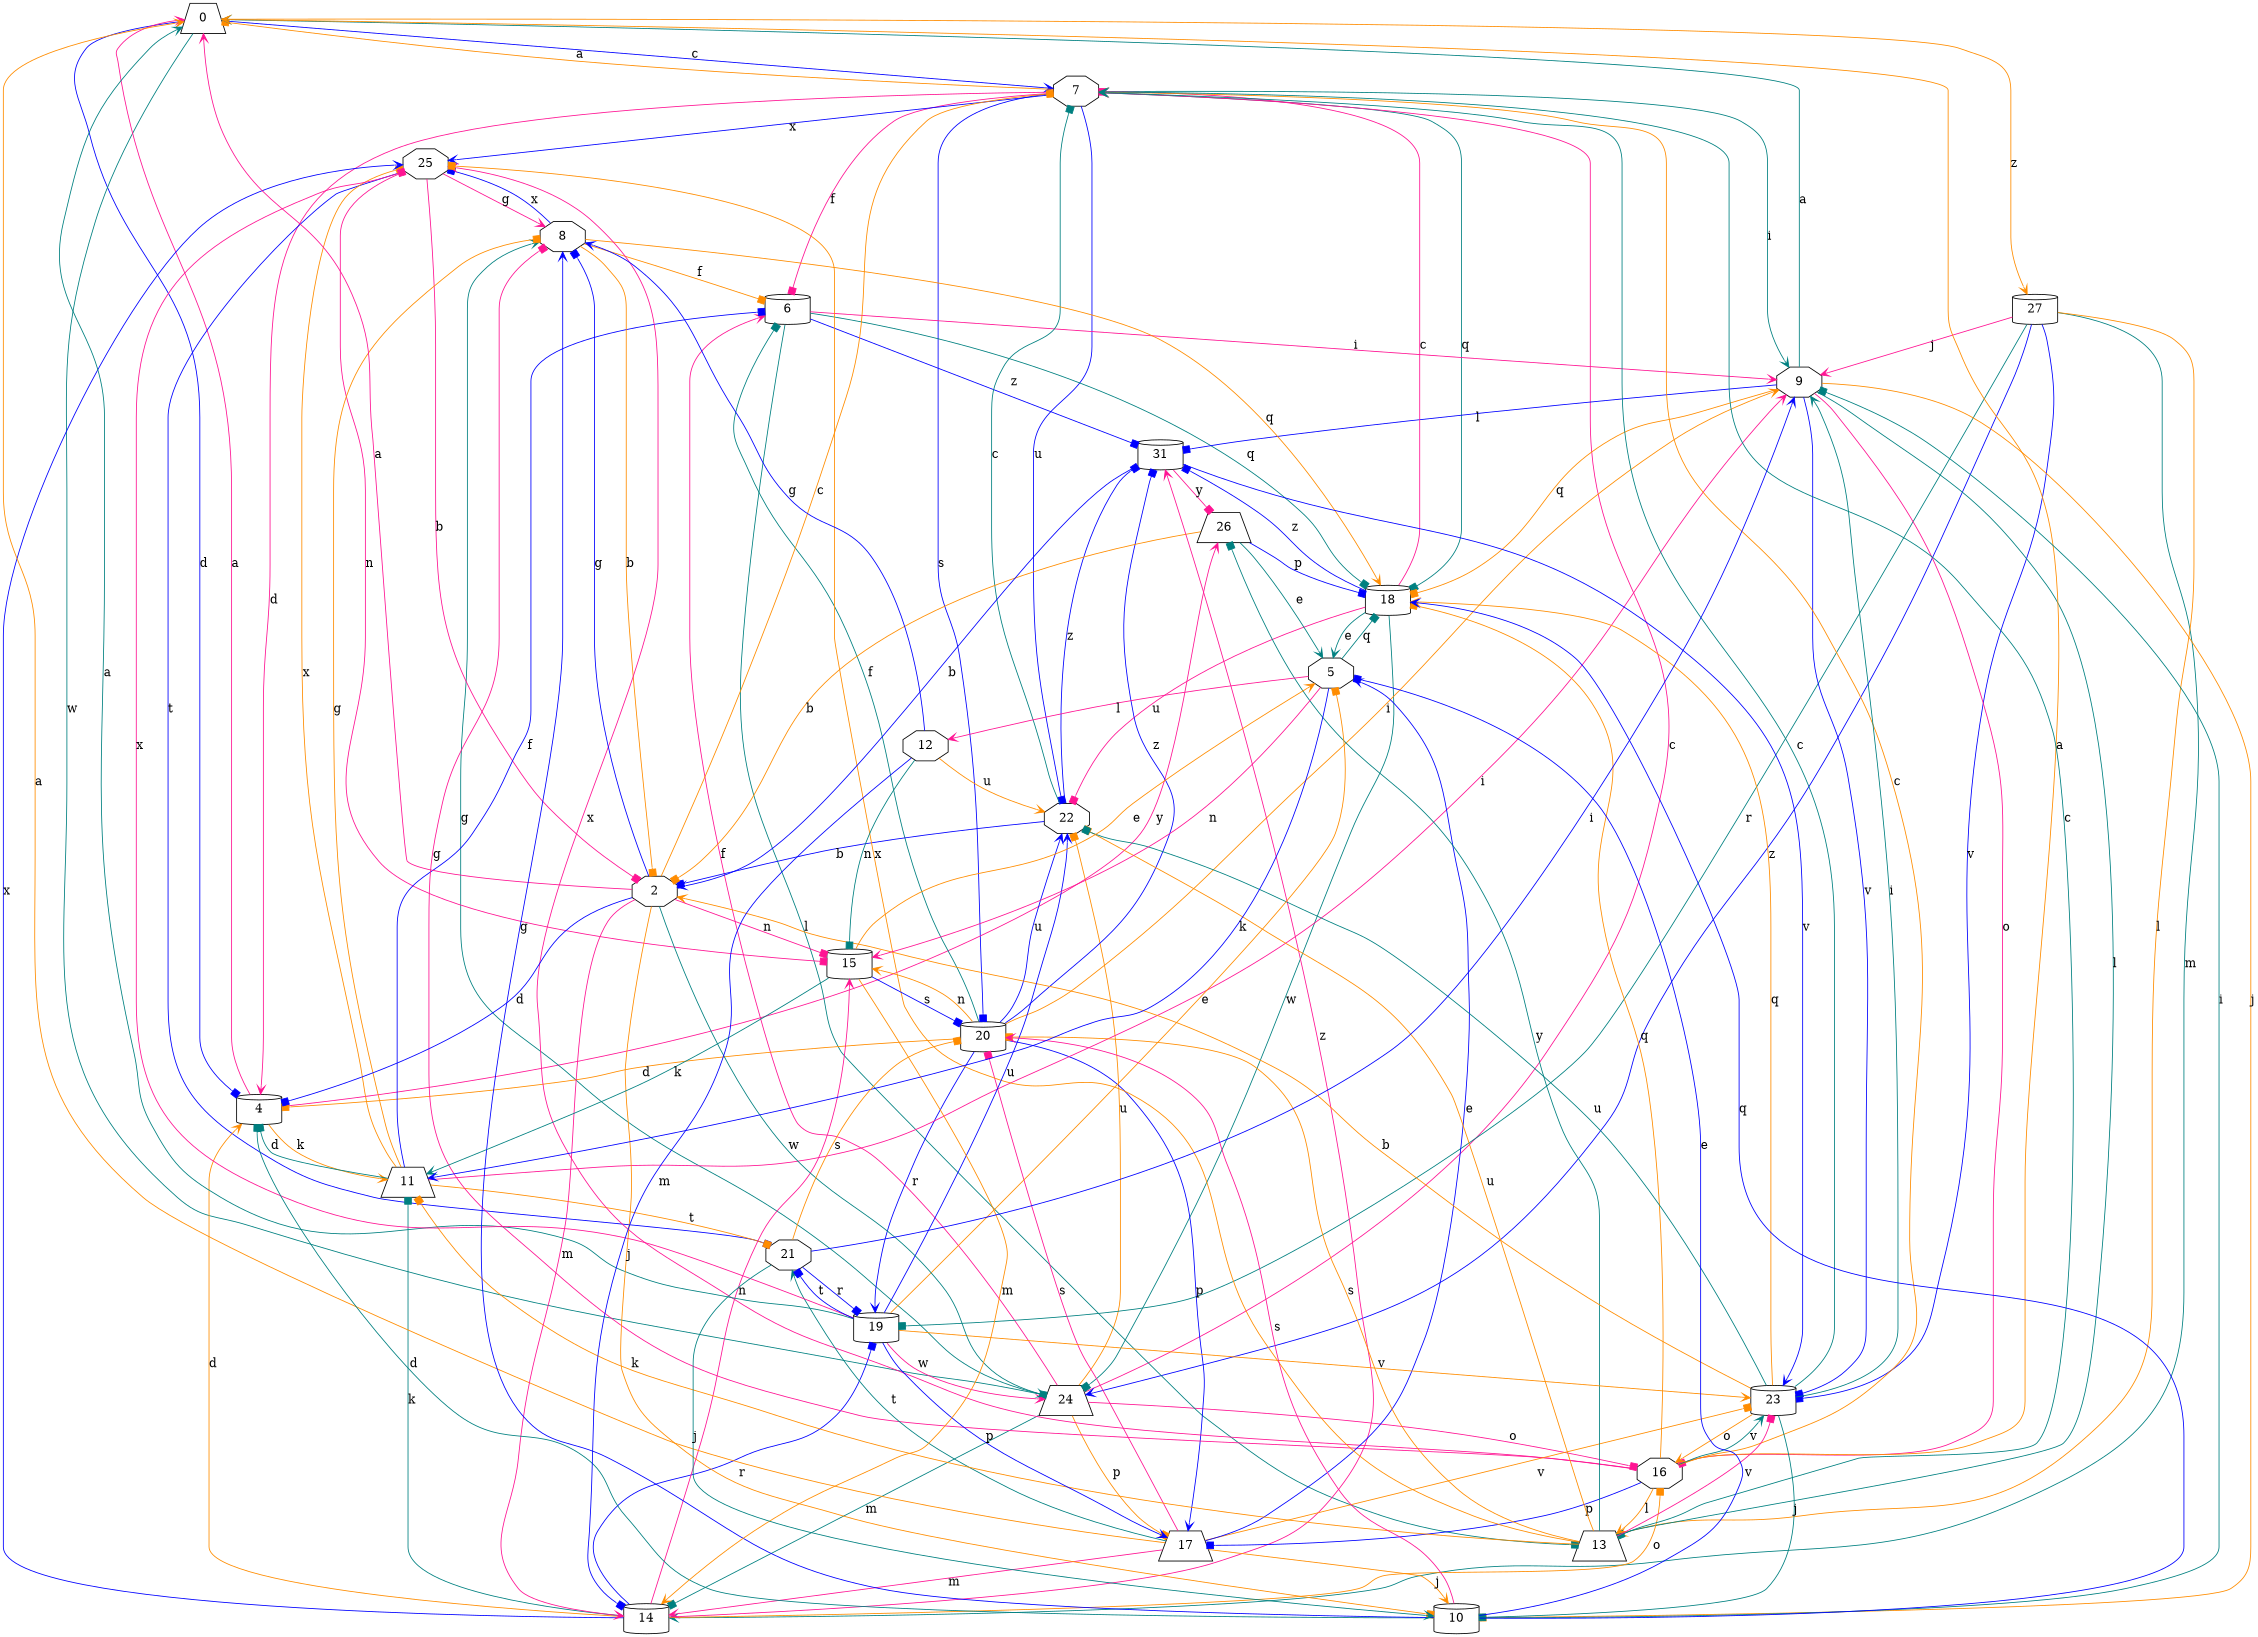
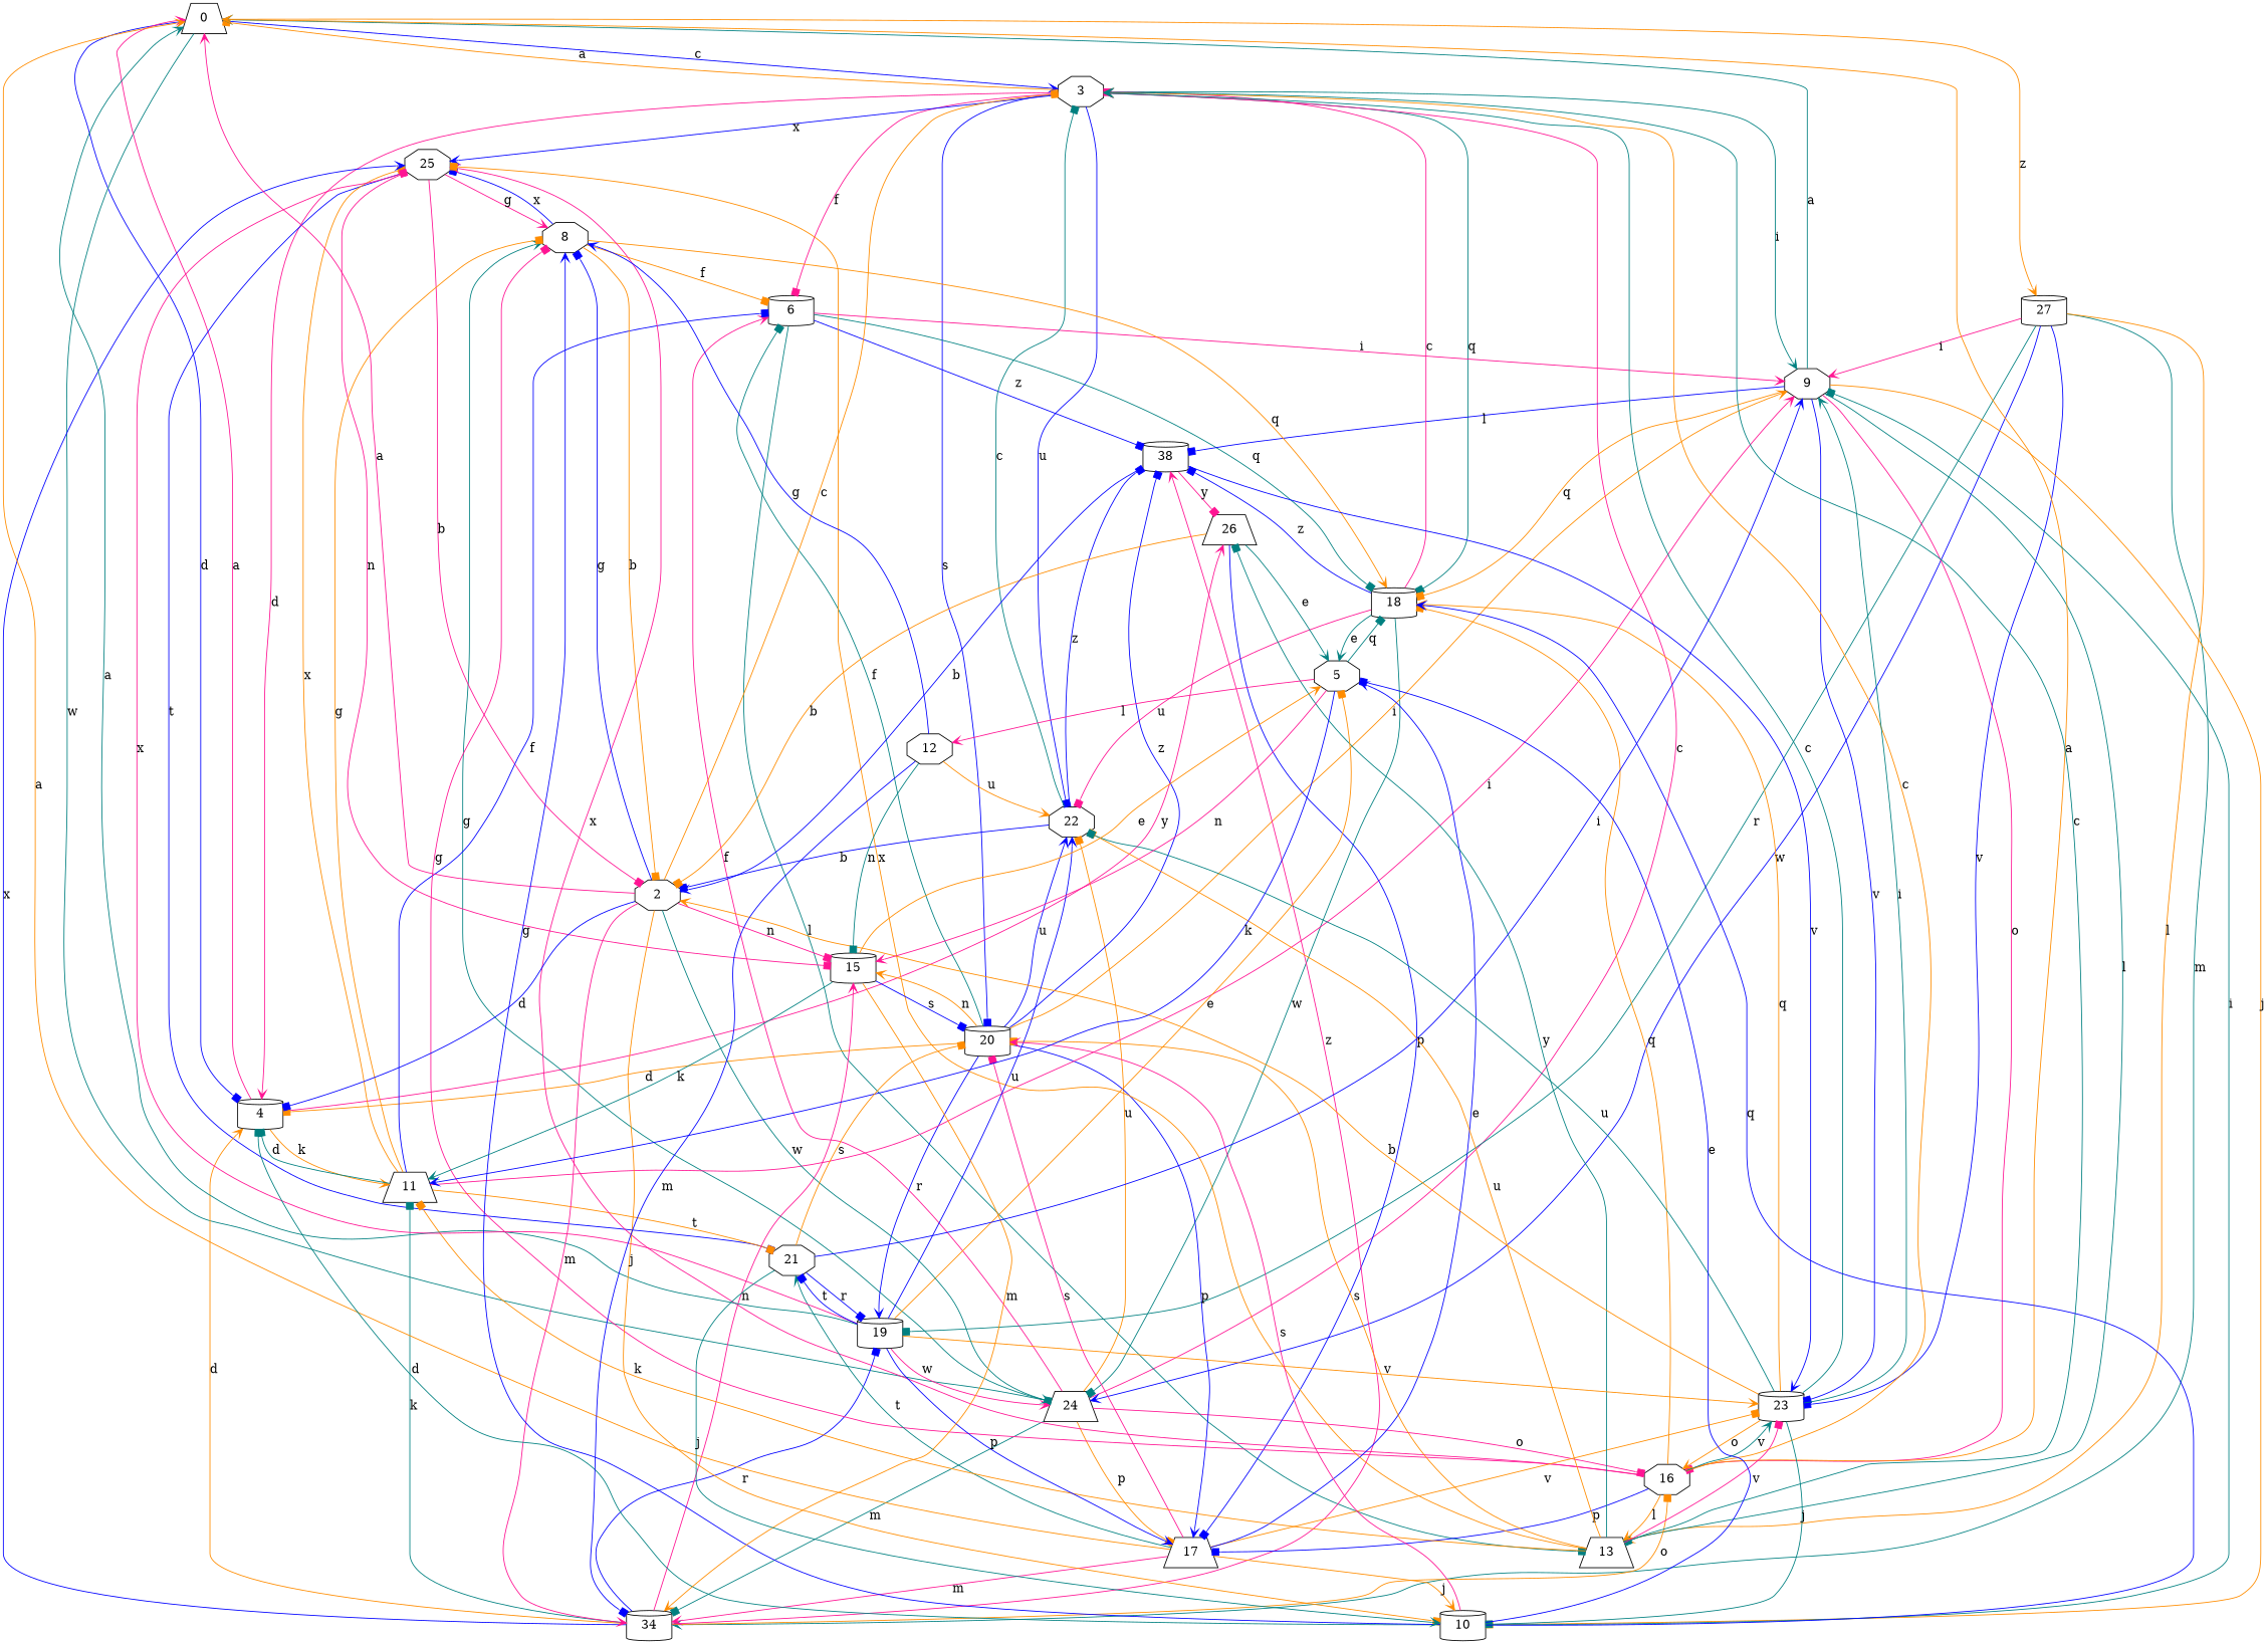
  strict digraph {
    node [shape=cylinder]
    edge [arrowhead=box color=darkorange]
    0 [shape=trapezium]
-   3 [shape=octagon label=7]
+   3 [shape=octagon]
    4
    24 [shape=trapezium]
    27
    6
    9 [shape=octagon]
    18
    20
    22 [shape=octagon]
    25 [shape=octagon]
    11 [shape=trapezium]
    26 [shape=trapezium]
    8 [shape=octagon]
-   14
+   14 [label=34]
    16 [shape=octagon]
    17 [shape=trapezium]
    13 [shape=trapezium]
    23
    19
    2 [shape=octagon]
    10
    15
    5 [shape=octagon]
-   31
+   31 [label=38]
    21 [shape=octagon]
    12 [shape=octagon]
    0 -> 3 [arrowhead=vee color=blue label=c]
    0 -> 4 [color=blue label=d]
    0 -> 24 [color=teal label=w]
    0 -> 27 [arrowhead=vee label=z]
    3 -> 0 [label=a]
    3 -> 4 [arrowhead=vee color=deeppink label=d]
    3 -> 6 [color=deeppink label=f]
    3 -> 9 [arrowhead=vee color=teal label=i]
    3 -> 18 [color=teal label=q]
    3 -> 20 [color=blue label=s]
    3 -> 22 [color=blue label=u]
    3 -> 25 [arrowhead=vee color=blue label=x]
    4 -> 0 [arrowhead=vee color=deeppink label=a]
    4 -> 11 [arrowhead=vee label=k]
    4 -> 26 [arrowhead=vee color=deeppink label=y]
    24 -> 3 [arrowhead=vee color=deeppink label=c]
    24 -> 6 [arrowhead=vee color=deeppink label=f]
    24 -> 22 [label=u]
    24 -> 8 [arrowhead=vee color=teal label=g]
    24 -> 14 [color=teal label=m]
    24 -> 16 [color=deeppink label=o]
    24 -> 17 [label=p]
-   27 -> 24 [arrowhead=vee color=blue label=z]
-   27 -> 9 [arrowhead=vee color=deeppink label=j]
+   27 -> 24 [arrowhead=vee color=blue label=w]
+   27 -> 9 [arrowhead=vee color=deeppink label=i]
    27 -> 14 [arrowhead=vee color=teal label=m]
    27 -> 13 [arrowhead=vee label=l]
    27 -> 23 [color=blue label=v]
    27 -> 19 [color=teal label=r]
    6 -> 9 [arrowhead=vee color=deeppink label=i]
    6 -> 18 [color=teal label=q]
    6 -> 13 [color=teal label=l]
    6 -> 31 [color=blue label=z]
    9 -> 0 [arrowhead=vee color=teal label=a]
    9 -> 18 [label=q]
    9 -> 16 [color=deeppink label=o]
    9 -> 13 [color=teal label=l]
    9 -> 23 [color=blue label=v]
    9 -> 10 [label=j]
    9 -> 31 [color=blue label=l]
    18 -> 3 [color=deeppink label=c]
    18 -> 24 [color=teal label=w]
    18 -> 22 [color=deeppink label=u]
    18 -> 5 [arrowhead=vee color=teal label=e]
    18 -> 31 [color=blue label=z]
    20 -> 4 [label=d]
    20 -> 6 [color=teal label=f]
    20 -> 9 [arrowhead=vee label=i]
    20 -> 22 [arrowhead=vee color=blue label=u]
    20 -> 17 [arrowhead=vee color=blue label=p]
    20 -> 19 [arrowhead=vee color=blue label=r]
    20 -> 15 [arrowhead=vee label=n]
    20 -> 31 [color=blue label=z]
    22 -> 3 [color=teal label=c]
    22 -> 2 [color=blue label=b]
    22 -> 31 [color=blue label=z]
    25 -> 8 [arrowhead=vee color=deeppink label=g]
    25 -> 2 [color=deeppink label=b]
    25 -> 15 [color=deeppink label=n]
    25 -> 21 [color=blue label=t]
    11 -> 4 [color=teal label=d]
    11 -> 6 [color=blue label=f]
    11 -> 9 [arrowhead=vee color=deeppink label=i]
    11 -> 25 [label=x]
    11 -> 8 [label=g]
    11 -> 21 [label=t]
-   26 -> 18 [color=blue label=p]
+   26 -> 17 [color=blue label=p]
    26 -> 2 [label=b]
    26 -> 5 [arrowhead=vee color=teal label=e]
    8 -> 6 [label=f]
    8 -> 18 [arrowhead=vee label=q]
    8 -> 25 [color=blue label=x]
    8 -> 2 [label=b]
    14 -> 4 [arrowhead=vee label=d]
    14 -> 25 [arrowhead=vee color=blue label=x]
    14 -> 11 [color=teal label=k]
    14 -> 16 [label=o]
    14 -> 19 [color=blue label=r]
    14 -> 15 [arrowhead=vee color=deeppink label=n]
    14 -> 31 [arrowhead=vee color=deeppink label=z]
    16 -> 0 [arrowhead=vee label=a]
    16 -> 3 [arrowhead=vee label=c]
    16 -> 18 [label=q]
    16 -> 25 [arrowhead=vee color=deeppink label=x]
    16 -> 8 [color=deeppink label=g]
    16 -> 17 [color=blue label=p]
    16 -> 13 [arrowhead=vee label=l]
    16 -> 23 [arrowhead=vee color=teal label=v]
    17 -> 0 [arrowhead=vee label=a]
    17 -> 20 [color=deeppink label=s]
    17 -> 14 [arrowhead=vee color=deeppink label=m]
    17 -> 23 [label=v]
    17 -> 10 [arrowhead=vee label=j]
    17 -> 5 [arrowhead=vee color=blue label=e]
    17 -> 21 [arrowhead=vee color=teal label=t]
    13 -> 3 [arrowhead=vee color=teal label=c]
    13 -> 20 [label=s]
    13 -> 22 [label=u]
    13 -> 25 [label=x]
    13 -> 11 [label=k]
    13 -> 26 [color=teal label=y]
    13 -> 23 [color=deeppink label=v]
    23 -> 3 [arrowhead=vee color=teal label=c]
    23 -> 9 [arrowhead=vee color=teal label=i]
    23 -> 18 [arrowhead=vee label=q]
    23 -> 22 [color=teal label=u]
    23 -> 16 [arrowhead=vee label=o]
    23 -> 2 [arrowhead=vee label=b]
    23 -> 10 [color=teal label=j]
    19 -> 0 [arrowhead=vee color=teal label=a]
    19 -> 24 [arrowhead=vee color=deeppink label=w]
    19 -> 22 [arrowhead=vee color=blue label=u]
    19 -> 25 [color=deeppink label=x]
    19 -> 17 [arrowhead=vee color=blue label=p]
    19 -> 23 [arrowhead=vee label=v]
    19 -> 5 [label=e]
    19 -> 21 [color=blue label=t]
    2 -> 0 [arrowhead=vee color=deeppink label=a]
    2 -> 3 [label=c]
    2 -> 4 [color=blue label=d]
    2 -> 24 [arrowhead=vee color=teal label=w]
    2 -> 8 [color=blue label=g]
    2 -> 14 [arrowhead=vee color=deeppink label=m]
    2 -> 10 [label=j]
    2 -> 15 [color=deeppink label=n]
    10 -> 4 [color=teal label=d]
    10 -> 9 [color=teal label=i]
    10 -> 18 [arrowhead=vee color=blue label=q]
    10 -> 20 [arrowhead=vee color=deeppink label=s]
    10 -> 8 [arrowhead=vee color=blue label=g]
    10 -> 5 [color=blue label=e]
    15 -> 20 [color=blue label=s]
    15 -> 11 [arrowhead=vee color=teal label=k]
    15 -> 14 [arrowhead=vee label=m]
    15 -> 5 [arrowhead=vee label=e]
    5 -> 18 [color=teal label=q]
    5 -> 11 [arrowhead=vee color=blue label=k]
    5 -> 15 [arrowhead=vee color=deeppink label=n]
    5 -> 12 [arrowhead=vee color=deeppink label=l]
    31 -> 26 [color=deeppink label=y]
    31 -> 23 [arrowhead=vee color=blue label=v]
    31 -> 2 [arrowhead=vee color=blue label=b]
    21 -> 9 [arrowhead=vee color=blue label=i]
    21 -> 20 [label=s]
    21 -> 19 [color=blue label=r]
    21 -> 10 [arrowhead=vee color=teal label=j]
    12 -> 22 [arrowhead=vee label=u]
    12 -> 8 [arrowhead=vee color=blue label=g]
    12 -> 14 [color=blue label=m]
    12 -> 15 [color=teal label=n]
  }
